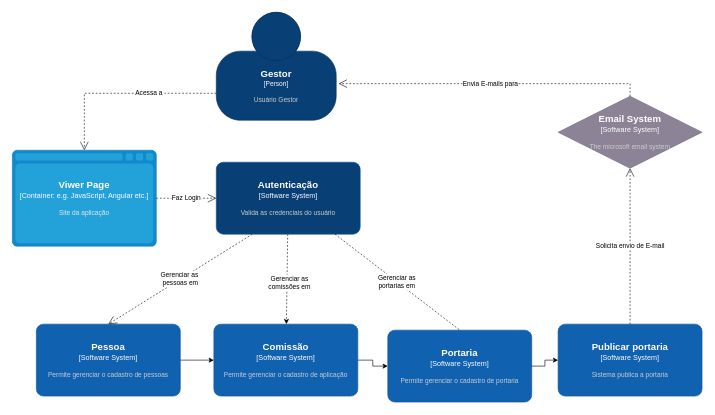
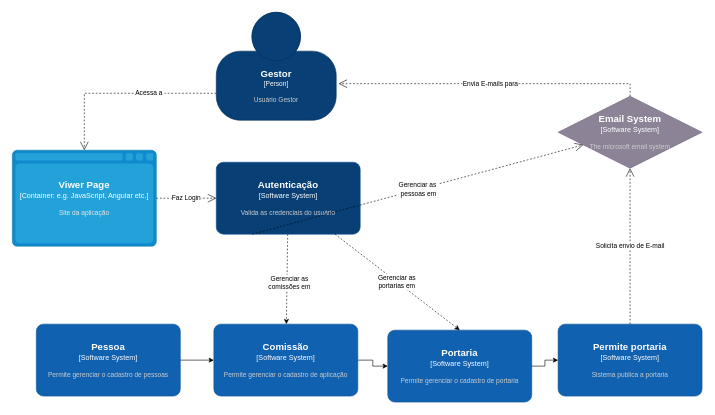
  <mxCell id="0" />
  <mxCell id="1" parent="0" />
  <mxCell id="2" value="&lt;font style=&quot;font-size: 16px&quot;&gt;&lt;b&gt;Gestor&lt;/b&gt;&lt;/font&gt;&lt;div&gt;[Person]&lt;/div&gt;&lt;br&gt;&lt;div&gt;&lt;font style=&quot;font-size: 11px&quot;&gt;&lt;font color=&quot;#cccccc&quot;&gt;Usuário Gestor &lt;/font&gt;&lt;/div&gt;" style="html=1;fontSize=11;dashed=0;whiteSpace=wrap;fillColor=#083F75;strokeColor=#06315C;fontColor=#ffffff;shape=mxgraph.c4.person2;align=center;metaEdit=1;points=[[0.5,0,0],[1,0.5,0],[1,0.75,0],[0.75,1,0],[0.5,1,0],[0.25,1,0],[0,0.75,0],[0,0.5,0]];resizable=0;" vertex="1" parent="1"><mxGeometry x="360" y="20" width="200" height="180" as="geometry" /></mxCell>
  <mxCell id="3" style="rounded=0;orthogonalLoop=1;jettySize=auto;html=1;dashed=1;" edge="1" parent="1" source="5" target="8"><mxGeometry relative="1" as="geometry" /></mxCell>
  <mxCell id="4" value="&lt;div&gt;Gerenciar as&lt;/div&gt;&lt;div&gt;comissões em&lt;/div&gt;" style="edgeLabel;html=1;align=center;verticalAlign=middle;resizable=0;points=[];" connectable="0" vertex="1" parent="3"><mxGeometry x="0.066" y="4" relative="1" as="geometry"><mxPoint as="offset" /></mxGeometry></mxCell>
  <mxCell id="5" value="&lt;font style=&quot;font-size: 16px&quot;&gt;&lt;b&gt;Autenticação&lt;/b&gt;&lt;/font&gt;&lt;div&gt;[Software System]&lt;/div&gt;&lt;br&gt;&lt;div&gt;&lt;font style=&quot;font-size: 11px&quot;&gt;&lt;font color=&quot;#cccccc&quot;&gt;Valida as credenciais do usuário&lt;/font&gt;&lt;/div&gt;" style="rounded=1;whiteSpace=wrap;html=1;labelBackgroundColor=none;fillColor=#083f75;fontColor=#ffffff;align=center;arcSize=10;strokeColor=#0D5091;metaEdit=1;resizable=0;points=[[0.25,0,0],[0.5,0,0],[0.75,0,0],[1,0.25,0],[1,0.5,0],[1,0.75,0],[0.75,1,0],[0.5,1,0],[0.25,1,0],[0,0.75,0],[0,0.5,0],[0,0.25,0]];" vertex="1" parent="1"><mxGeometry x="360" y="270" width="240" height="120" as="geometry" /></mxCell>
  <mxCell id="6" value="&lt;font style=&quot;font-size: 16px&quot;&gt;&lt;b&gt;Pessoa&lt;/b&gt;&lt;/font&gt;&lt;div&gt;[Software System]&lt;/div&gt;&lt;br&gt;&lt;div&gt;&lt;font style=&quot;font-size: 11px&quot;&gt;&lt;font color=&quot;#cccccc&quot;&gt;Permite gerenciar o cadastro de pessoas&lt;/font&gt;&lt;/div&gt;" style="rounded=1;whiteSpace=wrap;html=1;labelBackgroundColor=none;fillColor=#1061B0;fontColor=#ffffff;align=center;arcSize=10;strokeColor=#0D5091;metaEdit=1;resizable=0;points=[[0.25,0,0],[0.5,0,0],[0.75,0,0],[1,0.25,0],[1,0.5,0],[1,0.75,0],[0.75,1,0],[0.5,1,0],[0.25,1,0],[0,0.75,0],[0,0.5,0],[0,0.25,0]];" vertex="1" parent="1"><mxGeometry x="60" y="540" width="240" height="120" as="geometry" /></mxCell>
  <mxCell id="7" style="edgeStyle=orthogonalEdgeStyle;rounded=0;orthogonalLoop=1;jettySize=auto;html=1;" edge="1" parent="1" source="8" target="9"><mxGeometry relative="1" as="geometry" /></mxCell>
  <mxCell id="8" value="&lt;font style=&quot;font-size: 16px&quot;&gt;&lt;b&gt;Comissão&lt;/b&gt;&lt;/font&gt;&lt;div&gt;[Software System]&lt;/div&gt;&lt;br&gt;&lt;div&gt;&lt;font style=&quot;font-size: 11px&quot;&gt;&lt;font color=&quot;#cccccc&quot;&gt;Permite gerenciar o cadastro de aplicação&lt;/font&gt;&lt;/div&gt;" style="rounded=1;whiteSpace=wrap;html=1;labelBackgroundColor=none;fillColor=#1061B0;fontColor=#ffffff;align=center;arcSize=10;strokeColor=#0D5091;metaEdit=1;resizable=0;points=[[0.25,0,0],[0.5,0,0],[0.75,0,0],[1,0.25,0],[1,0.5,0],[1,0.75,0],[0.75,1,0],[0.5,1,0],[0.25,1,0],[0,0.75,0],[0,0.5,0],[0,0.25,0]];" vertex="1" parent="1"><mxGeometry x="356" y="540" width="240" height="120" as="geometry" /></mxCell>
  <mxCell id="9" value="&lt;font style=&quot;font-size: 16px&quot;&gt;&lt;b&gt;Portaria&lt;/b&gt;&lt;/font&gt;&lt;div&gt;[Software System]&lt;/div&gt;&lt;br&gt;&lt;div&gt;&lt;font style=&quot;font-size: 11px&quot;&gt;&lt;font color=&quot;#cccccc&quot;&gt;Permite gerenciar o cadastro de portaria&lt;/font&gt;&lt;/div&gt;" style="rounded=1;whiteSpace=wrap;html=1;labelBackgroundColor=none;fillColor=#1061B0;fontColor=#ffffff;align=center;arcSize=10;strokeColor=#0D5091;metaEdit=1;resizable=0;points=[[0.25,0,0],[0.5,0,0],[0.75,0,0],[1,0.25,0],[1,0.5,0],[1,0.75,0],[0.75,1,0],[0.5,1,0],[0.25,1,0],[0,0.75,0],[0,0.5,0],[0,0.25,0]];" vertex="1" parent="1"><mxGeometry x="646" y="550" width="240" height="120" as="geometry" /></mxCell>
  <mxCell id="10" style="edgeStyle=orthogonalEdgeStyle;rounded=0;orthogonalLoop=1;jettySize=auto;html=1;entryX=0;entryY=0.5;entryDx=0;entryDy=0;entryPerimeter=0;" edge="1" parent="1" source="6" target="8"><mxGeometry relative="1" as="geometry" /></mxCell>
- <mxCell id="11" value="&lt;font style=&quot;font-size: 16px&quot;&gt;&lt;b&gt;Publicar portaria&lt;/b&gt;&lt;/font&gt;&lt;div&gt;[Software System]&lt;/div&gt;&lt;br&gt;&lt;div&gt;&lt;font style=&quot;font-size: 11px&quot;&gt;&lt;font color=&quot;#cccccc&quot;&gt;Sistema publica a portaria&lt;/font&gt;&lt;/div&gt;" style="rounded=1;whiteSpace=wrap;html=1;labelBackgroundColor=none;fillColor=#1061B0;fontColor=#ffffff;align=center;arcSize=10;strokeColor=#0D5091;metaEdit=1;resizable=0;points=[[0.25,0,0],[0.5,0,0],[0.75,0,0],[1,0.25,0],[1,0.5,0],[1,0.75,0],[0.75,1,0],[0.5,1,0],[0.25,1,0],[0,0.75,0],[0,0.5,0],[0,0.25,0]];" vertex="1" parent="1"><mxGeometry x="930" y="540" width="240" height="120" as="geometry" /></mxCell>
+ <mxCell id="11" value="&lt;font style=&quot;font-size: 16px&quot;&gt;&lt;b&gt;Permite portaria&lt;/b&gt;&lt;/font&gt;&lt;div&gt;[Software System]&lt;/div&gt;&lt;br&gt;&lt;div&gt;&lt;font style=&quot;font-size: 11px&quot;&gt;&lt;font color=&quot;#cccccc&quot;&gt;Sistema publica a portaria&lt;/font&gt;&lt;/div&gt;" style="rounded=1;whiteSpace=wrap;html=1;labelBackgroundColor=none;fillColor=#1061B0;fontColor=#ffffff;align=center;arcSize=10;strokeColor=#0D5091;metaEdit=1;resizable=0;points=[[0.25,0,0],[0.5,0,0],[0.75,0,0],[1,0.25,0],[1,0.5,0],[1,0.75,0],[0.75,1,0],[0.5,1,0],[0.25,1,0],[0,0.75,0],[0,0.5,0],[0,0.25,0]];" vertex="1" parent="1"><mxGeometry x="930" y="540" width="240" height="120" as="geometry" /></mxCell>
  <mxCell id="12" style="edgeStyle=orthogonalEdgeStyle;rounded=0;orthogonalLoop=1;jettySize=auto;html=1;entryX=0;entryY=0.5;entryDx=0;entryDy=0;entryPerimeter=0;" edge="1" parent="1" source="9" target="11"><mxGeometry relative="1" as="geometry" /></mxCell>
  <mxCell id="13" value="&lt;font style=&quot;font-size: 16px&quot;&gt;&lt;b&gt;Email System&lt;/b&gt;&lt;/font&gt;&lt;div&gt;[Software System]&lt;/div&gt;&lt;br&gt;&lt;div&gt;&lt;font style=&quot;font-size: 11px&quot;&gt;&lt;font color=&quot;#cccccc&quot;&gt;The microsoft email system &lt;/font&gt;&lt;/div&gt;" style="rhombus;whiteSpace=wrap;html=1;labelBackgroundColor=none;fillColor=#8C8496;fontColor=#ffffff;align=center;arcSize=10;strokeColor=#736782;metaEdit=1;resizable=0;points=[[0.25,0,0],[0.5,0,0],[0.75,0,0],[1,0.25,0],[1,0.5,0],[1,0.75,0],[0.75,1,0],[0.5,1,0],[0.25,1,0],[0,0.75,0],[0,0.5,0],[0,0.25,0]];" vertex="1" parent="1"><mxGeometry x="930" y="160" width="240" height="120" as="geometry" /></mxCell>
  <mxCell id="14" value="Acessa a&amp;nbsp;" style="endArrow=open;endSize=12;dashed=1;html=1;rounded=0;exitX=0;exitY=0.75;exitDx=0;exitDy=0;exitPerimeter=0;entryX=0.5;entryY=0;entryDx=0;entryDy=0;entryPerimeter=0;" edge="1" parent="1" source="2" target="19"><mxGeometry x="-0.298" width="160" relative="1" as="geometry"><mxPoint x="60" y="130" as="sourcePoint" /><mxPoint x="220" y="130" as="targetPoint" /><Array as="points"><mxPoint x="140" y="155" /></Array><mxPoint as="offset" /></mxGeometry></mxCell>
  <mxCell id="15" value="Envia E-mails para" style="endArrow=open;endSize=12;dashed=1;html=1;rounded=0;exitX=0.5;exitY=0;exitDx=0;exitDy=0;exitPerimeter=0;entryX=1.02;entryY=0.661;entryDx=0;entryDy=0;entryPerimeter=0;" edge="1" parent="1" source="13" target="2"><mxGeometry width="160" relative="1" as="geometry"><mxPoint x="930" y="130" as="sourcePoint" /><mxPoint x="1090" y="130" as="targetPoint" /><Array as="points"><mxPoint x="1050" y="139" /></Array></mxGeometry></mxCell>
  <mxCell id="16" value="Solicita envio de E-mail" style="endArrow=open;endSize=12;dashed=1;html=1;rounded=0;exitX=0.5;exitY=0;exitDx=0;exitDy=0;exitPerimeter=0;" edge="1" parent="1" source="11" target="13"><mxGeometry width="160" relative="1" as="geometry"><mxPoint x="756" y="460" as="sourcePoint" /><mxPoint x="986" y="310" as="targetPoint" /></mxGeometry></mxCell>
- <mxCell id="17" style="rounded=0;orthogonalLoop=1;jettySize=auto;html=1;entryX=0.5;entryY=0;entryDx=0;entryDy=0;entryPerimeter=0;dashed=1;endArrow=none;" edge="1" parent="1" source="5" target="9"><mxGeometry relative="1" as="geometry" /></mxCell>
+ <mxCell id="17" style="rounded=0;orthogonalLoop=1;jettySize=auto;html=1;entryX=0.5;entryY=0;entryDx=0;entryDy=0;entryPerimeter=0;dashed=1;" edge="1" parent="1" source="5" target="9"><mxGeometry relative="1" as="geometry" /></mxCell>
  <mxCell id="18" value="&lt;div&gt;Gerenciar as&lt;/div&gt;&lt;div&gt;portarias em&lt;/div&gt;" style="edgeLabel;html=1;align=center;verticalAlign=middle;resizable=0;points=[];" connectable="0" vertex="1" parent="17"><mxGeometry x="-0.003" relative="1" as="geometry"><mxPoint x="-1" as="offset" /></mxGeometry></mxCell>
  <mxCell id="19" value="&lt;font style=&quot;font-size: 16px&quot;&gt;&lt;b&gt;Viwer Page&lt;/b&gt;&lt;/font&gt;&lt;div&gt;[Container:&amp;nbsp;e.g. JavaScript, Angular etc.]&lt;/div&gt;&lt;br&gt;&lt;div&gt;&lt;font style=&quot;font-size: 11px&quot;&gt;&lt;font color=&quot;#E6E6E6&quot;&gt;Site da aplicação &lt;/font&gt;&lt;/div&gt;" style="shape=mxgraph.c4.webBrowserContainer2;whiteSpace=wrap;html=1;boundedLbl=1;rounded=0;labelBackgroundColor=none;strokeColor=#118ACD;fillColor=#23A2D9;strokeColor=#118ACD;strokeColor2=#0E7DAD;fontSize=12;fontColor=#ffffff;align=center;metaEdit=1;points=[[0.5,0,0],[1,0.25,0],[1,0.5,0],[1,0.75,0],[0.5,1,0],[0,0.75,0],[0,0.5,0],[0,0.25,0]];resizable=0;" vertex="1" parent="1"><mxGeometry x="20" y="250" width="240" height="160" as="geometry" /></mxCell>
  <mxCell id="20" value="Faz Login" style="endArrow=open;endSize=12;dashed=1;html=1;rounded=0;exitX=1;exitY=0.5;exitDx=0;exitDy=0;exitPerimeter=0;entryX=0;entryY=0.5;entryDx=0;entryDy=0;entryPerimeter=0;" edge="1" parent="1" source="19" target="5"><mxGeometry width="160" relative="1" as="geometry"><mxPoint x="320" y="210.59" as="sourcePoint" /><mxPoint x="450" y="210" as="targetPoint" /></mxGeometry></mxCell>
- <mxCell id="21" value="Gerenciar as&amp;nbsp;&lt;div&gt;pessoas em&lt;/div&gt;" style="endArrow=open;endSize=12;dashed=1;html=1;rounded=0;exitX=0.25;exitY=1;exitDx=0;exitDy=0;exitPerimeter=0;entryX=0.5;entryY=0;entryDx=0;entryDy=0;entryPerimeter=0;" edge="1" parent="1" source="5" target="6"><mxGeometry x="0.004" width="160" relative="1" as="geometry"><mxPoint x="370" y="540" as="sourcePoint" /><mxPoint x="530" y="540" as="targetPoint" /><mxPoint as="offset" /></mxGeometry></mxCell>
+ <mxCell id="21" value="Gerenciar as&amp;nbsp;&lt;div&gt;pessoas em&lt;/div&gt;" style="endArrow=open;endSize=12;dashed=1;html=1;rounded=0;exitX=0.25;exitY=1;exitDx=0;exitDy=0;exitPerimeter=0;" edge="1" parent="1" source="5" target="13"><mxGeometry x="0.004" width="160" relative="1" as="geometry"><mxPoint x="370" y="540" as="sourcePoint" /><mxPoint x="530" y="540" as="targetPoint" /><mxPoint as="offset" /></mxGeometry></mxCell>
